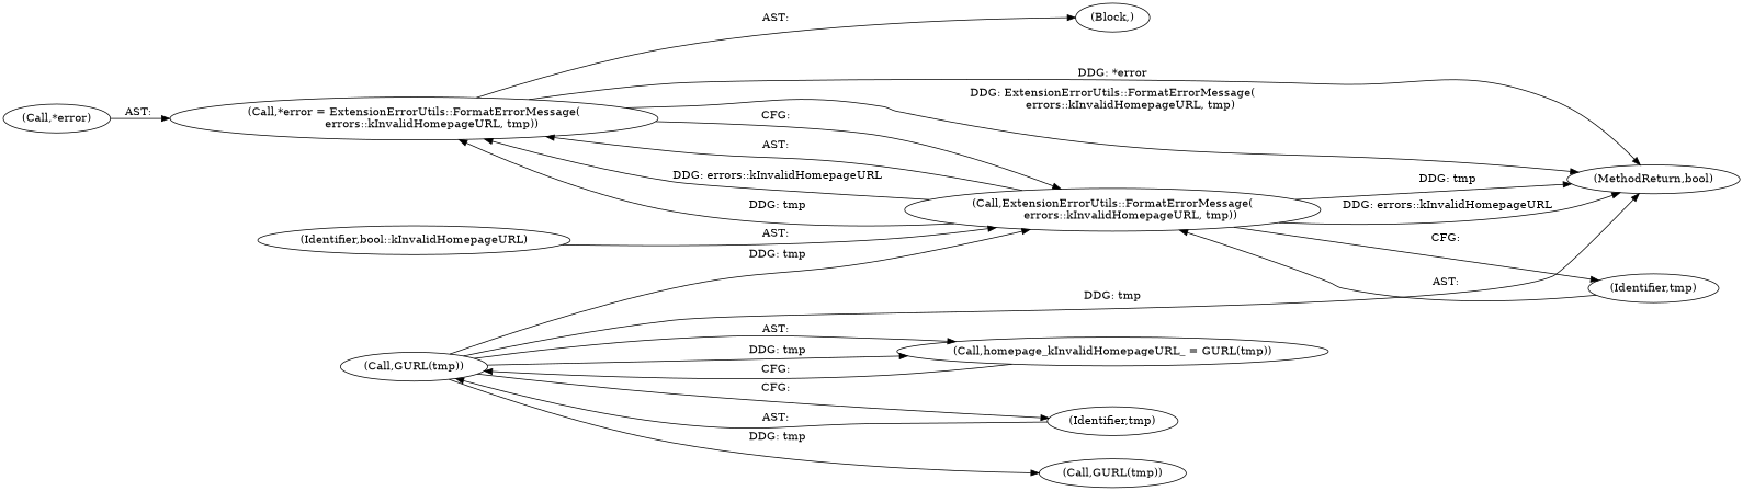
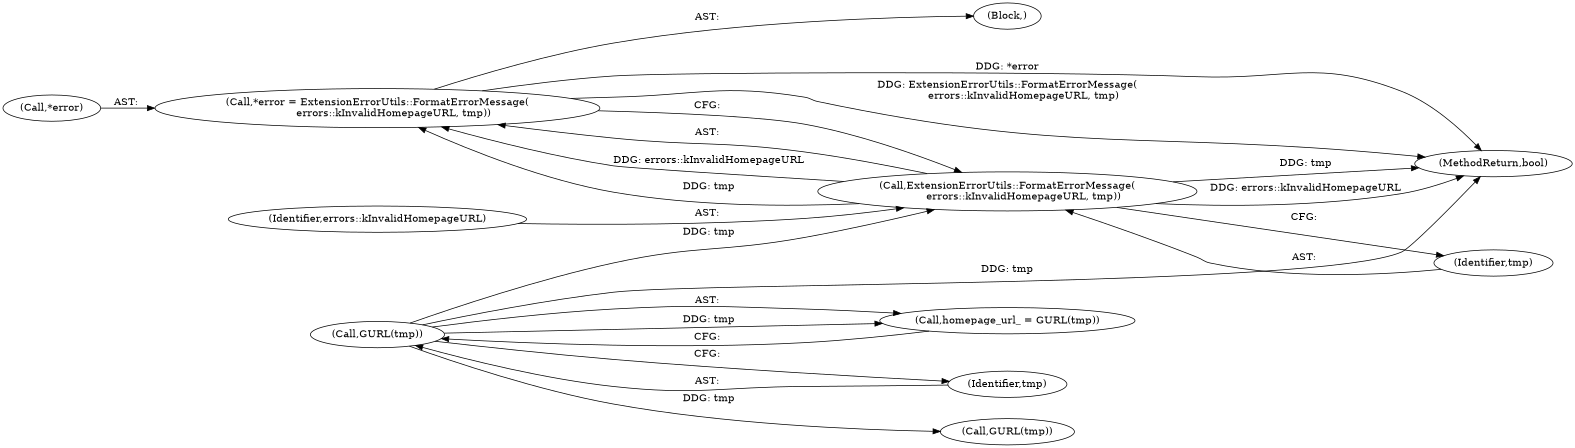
  digraph {
    rankdir=LR
    n1 [label="(Call,*error = ExtensionErrorUtils::FormatErrorMessage(\n          errors::kInvalidHomepageURL, tmp))"]
    n2 [label="(Call,ExtensionErrorUtils::FormatErrorMessage(\n          errors::kInvalidHomepageURL, tmp))"]
    n3 [label="(MethodReturn,bool)"]
    n4 [label="(Block,)"]
    n5 [label="(Identifier,tmp)"]
    n6 [label="(Call,GURL(tmp))"]
-   n7 [label="(Call,homepage_kInvalidHomepageURL_ = GURL(tmp))"]
+   n7 [label="(Call,homepage_url_ = GURL(tmp))"]
    n8 [label="(Identifier,tmp)"]
    n9 [label="(Call,GURL(tmp))"]
    n10 [label="(Call,*error)"]
-   n11 [label="(Identifier,bool::kInvalidHomepageURL)"]
+   n11 [label="(Identifier,errors::kInvalidHomepageURL)"]
    n1 -> n2 [label="CFG: "]
    n1 -> n3 [label="DDG: *error"]
    n1 -> n3 [label="DDG: ExtensionErrorUtils::FormatErrorMessage(\n          errors::kInvalidHomepageURL, tmp)"]
    n1 -> n4 [label="AST: "]
    n2 -> n1 [label="AST: "]
    n2 -> n1 [label="DDG: errors::kInvalidHomepageURL"]
    n2 -> n1 [label="DDG: tmp"]
    n2 -> n3 [label="DDG: tmp"]
    n2 -> n3 [label="DDG: errors::kInvalidHomepageURL"]
    n2 -> n5 [label="CFG: "]
    n5 -> n2 [label="AST: "]
    n6 -> n2 [label="DDG: tmp"]
    n6 -> n3 [label="DDG: tmp"]
    n6 -> n7 [label="AST: "]
    n6 -> n7 [label="DDG: tmp"]
    n6 -> n8 [label="CFG: "]
    n6 -> n9 [label="DDG: tmp"]
    n7 -> n6 [label="CFG: "]
    n8 -> n6 [label="AST: "]
    n10 -> n1 [label="AST: "]
    n11 -> n2 [label="AST: "]
  }
